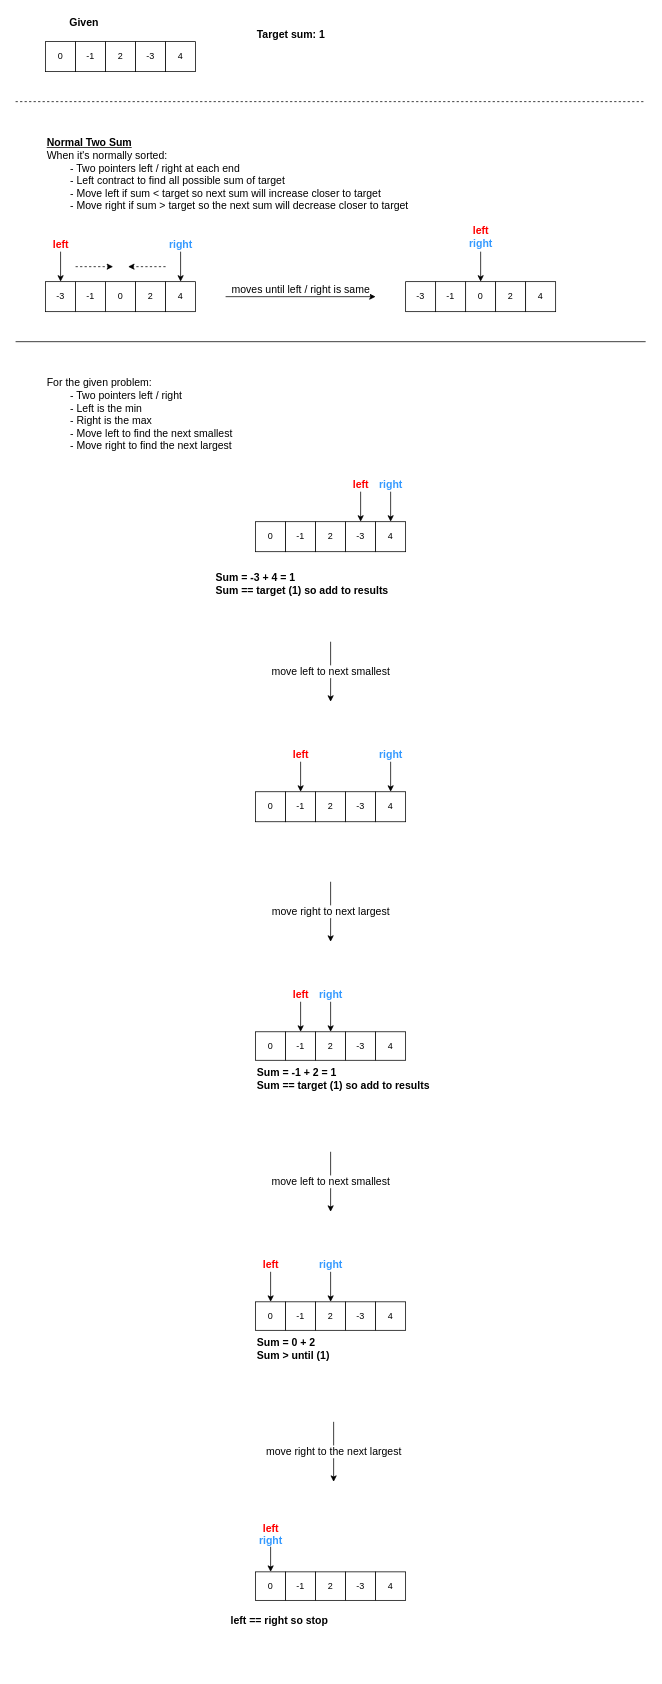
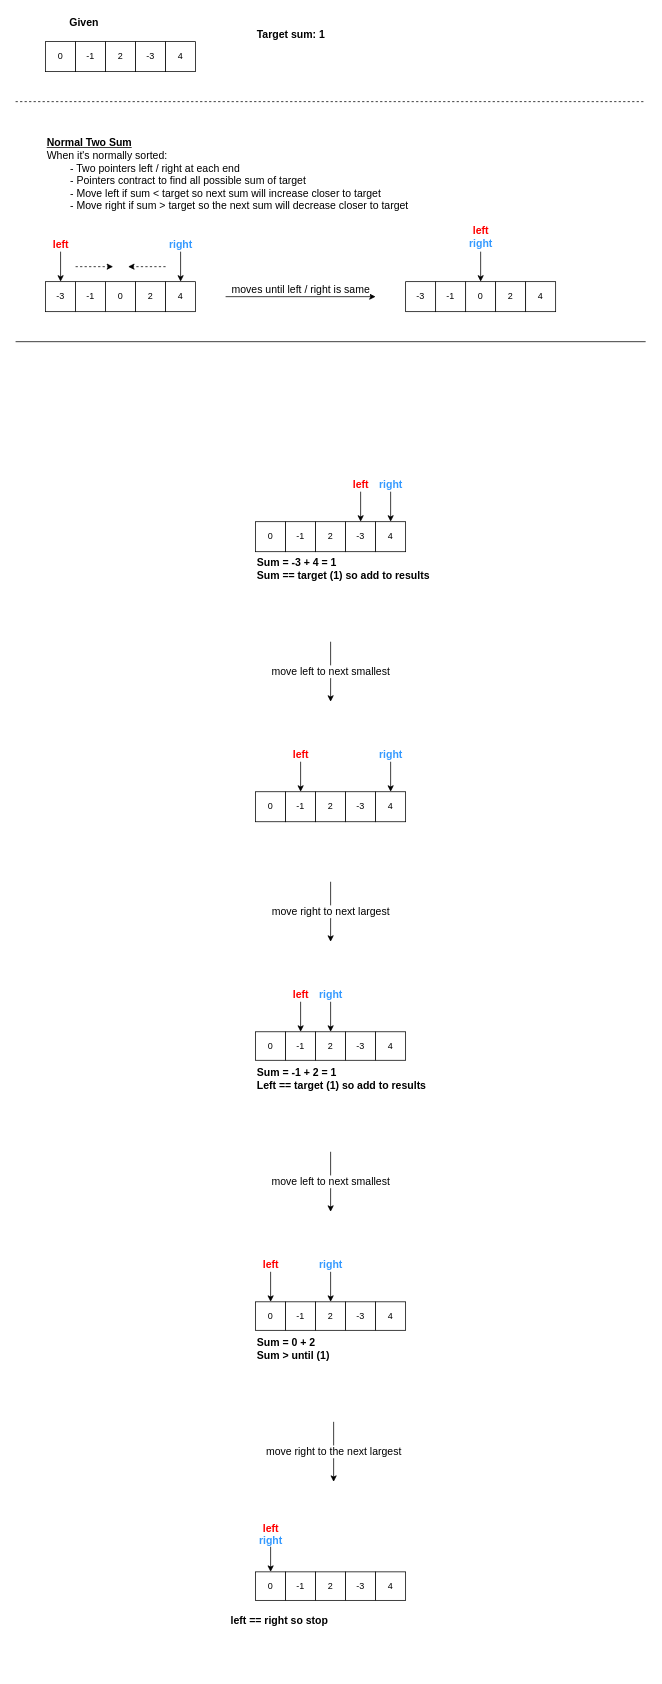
  <mxCell id="0" />
  <mxCell id="1" parent="0" />
  <mxCell id="2" value="0" style="rounded=0;whiteSpace=wrap;html=1;" parent="1" vertex="1"><mxGeometry x="60" y="55" width="40" height="40" as="geometry" /></mxCell>
  <mxCell id="3" value="-1" style="rounded=0;whiteSpace=wrap;html=1;" parent="1" vertex="1"><mxGeometry x="100" y="55" width="40" height="40" as="geometry" /></mxCell>
  <mxCell id="4" value="2" style="rounded=0;whiteSpace=wrap;html=1;" parent="1" vertex="1"><mxGeometry x="140" y="55" width="40" height="40" as="geometry" /></mxCell>
  <mxCell id="5" value="-3" style="rounded=0;whiteSpace=wrap;html=1;" parent="1" vertex="1"><mxGeometry x="180" y="55" width="40" height="40" as="geometry" /></mxCell>
  <mxCell id="6" value="4" style="rounded=0;whiteSpace=wrap;html=1;" parent="1" vertex="1"><mxGeometry x="220" y="55" width="40" height="40" as="geometry" /></mxCell>
  <mxCell id="7" value="Given" style="text;html=1;strokeColor=none;fillColor=none;align=left;verticalAlign=middle;whiteSpace=wrap;rounded=0;fontStyle=1;fontSize=14;" parent="1" vertex="1"><mxGeometry x="90" y="20" width="40" height="20" as="geometry" /></mxCell>
  <mxCell id="8" value="0" style="rounded=0;whiteSpace=wrap;html=1;" parent="1" vertex="1"><mxGeometry x="140" y="375" width="40" height="40" as="geometry" /></mxCell>
  <mxCell id="9" value="-1" style="rounded=0;whiteSpace=wrap;html=1;" parent="1" vertex="1"><mxGeometry x="100" y="375" width="40" height="40" as="geometry" /></mxCell>
  <mxCell id="10" value="2" style="rounded=0;whiteSpace=wrap;html=1;" parent="1" vertex="1"><mxGeometry x="180" y="375" width="40" height="40" as="geometry" /></mxCell>
  <mxCell id="11" value="-3" style="rounded=0;whiteSpace=wrap;html=1;" parent="1" vertex="1"><mxGeometry x="60" y="375" width="40" height="40" as="geometry" /></mxCell>
  <mxCell id="12" value="4" style="rounded=0;whiteSpace=wrap;html=1;" parent="1" vertex="1"><mxGeometry x="220" y="375" width="40" height="40" as="geometry" /></mxCell>
- <mxCell id="13" value="&lt;span&gt;&lt;b&gt;&lt;u&gt;Normal Two Sum&lt;/u&gt;&lt;/b&gt;&lt;br&gt;When it's normally sorted:&lt;br&gt;&lt;span style=&quot;white-space: pre&quot;&gt;&#09;&lt;/span&gt;- Two pointers left / right at each end&lt;br&gt;&lt;span style=&quot;white-space: pre&quot;&gt;&#09;&lt;/span&gt;- Left contract to find all possible sum of target&lt;br&gt;&lt;span style=&quot;white-space: pre&quot;&gt;&#09;&lt;/span&gt;- Move left if sum &amp;lt; target so next sum will increase closer to target&lt;br&gt;&lt;span style=&quot;white-space: pre&quot;&gt;&#09;&lt;/span&gt;- Move right if sum &amp;gt; target so the next sum will decrease closer to target&amp;nbsp;&lt;/span&gt;" style="text;html=1;strokeColor=none;fillColor=none;align=left;verticalAlign=top;whiteSpace=wrap;rounded=0;fontStyle=0;fontSize=14;spacingTop=0;" parent="1" vertex="1"><mxGeometry x="60" y="175" width="800" height="120" as="geometry" /></mxCell>
+ <mxCell id="13" value="&lt;span&gt;&lt;b&gt;&lt;u&gt;Normal Two Sum&lt;/u&gt;&lt;/b&gt;&lt;br&gt;When it's normally sorted:&lt;br&gt;&lt;span style=&quot;white-space: pre&quot;&gt;&#09;&lt;/span&gt;- Two pointers left / right at each end&lt;br&gt;&lt;span style=&quot;white-space: pre&quot;&gt;&#09;&lt;/span&gt;- Pointers contract to find all possible sum of target&lt;br&gt;&lt;span style=&quot;white-space: pre&quot;&gt;&#09;&lt;/span&gt;- Move left if sum &amp;lt; target so next sum will increase closer to target&lt;br&gt;&lt;span style=&quot;white-space: pre&quot;&gt;&#09;&lt;/span&gt;- Move right if sum &amp;gt; target so the next sum will decrease closer to target&amp;nbsp;&lt;/span&gt;" style="text;html=1;strokeColor=none;fillColor=none;align=left;verticalAlign=top;whiteSpace=wrap;rounded=0;fontStyle=0;fontSize=14;spacingTop=0;" parent="1" vertex="1"><mxGeometry x="60" y="175" width="800" height="120" as="geometry" /></mxCell>
  <mxCell id="14" value="&lt;font color=&quot;#ff0000&quot;&gt;left&lt;/font&gt;" style="endArrow=classic;html=1;fontStyle=1;fontSize=14;" parent="1" edge="1"><mxGeometry x="-1" y="-10" width="50" height="50" relative="1" as="geometry"><mxPoint x="80" y="335" as="sourcePoint" /><mxPoint x="80" y="375" as="targetPoint" /><mxPoint x="10" y="-10" as="offset" /></mxGeometry></mxCell>
  <mxCell id="15" value="&lt;font color=&quot;#3399ff&quot;&gt;right&lt;/font&gt;" style="endArrow=classic;html=1;entryX=0.5;entryY=0;entryDx=0;entryDy=0;fontStyle=1;fontSize=14;" parent="1" target="12" edge="1"><mxGeometry x="-1" y="-10" width="50" height="50" relative="1" as="geometry"><mxPoint x="240" y="335" as="sourcePoint" /><mxPoint x="259" y="375" as="targetPoint" /><mxPoint x="10" y="-10" as="offset" /></mxGeometry></mxCell>
  <mxCell id="16" value="" style="endArrow=classic;html=1;fontSize=14;dashed=1;" parent="1" edge="1"><mxGeometry width="50" height="50" relative="1" as="geometry"><mxPoint x="100" y="355" as="sourcePoint" /><mxPoint x="150" y="355" as="targetPoint" /></mxGeometry></mxCell>
  <mxCell id="17" value="" style="endArrow=classic;html=1;fontSize=14;dashed=1;" parent="1" edge="1"><mxGeometry width="50" height="50" relative="1" as="geometry"><mxPoint x="220" y="355" as="sourcePoint" /><mxPoint x="170" y="355" as="targetPoint" /></mxGeometry></mxCell>
  <mxCell id="18" value="0" style="rounded=0;whiteSpace=wrap;html=1;" parent="1" vertex="1"><mxGeometry x="620" y="375" width="40" height="40" as="geometry" /></mxCell>
  <mxCell id="19" value="-1" style="rounded=0;whiteSpace=wrap;html=1;" parent="1" vertex="1"><mxGeometry x="580" y="375" width="40" height="40" as="geometry" /></mxCell>
  <mxCell id="20" value="2" style="rounded=0;whiteSpace=wrap;html=1;" parent="1" vertex="1"><mxGeometry x="660" y="375" width="40" height="40" as="geometry" /></mxCell>
  <mxCell id="21" value="-3" style="rounded=0;whiteSpace=wrap;html=1;" parent="1" vertex="1"><mxGeometry x="540" y="375" width="40" height="40" as="geometry" /></mxCell>
  <mxCell id="22" value="4" style="rounded=0;whiteSpace=wrap;html=1;" parent="1" vertex="1"><mxGeometry x="700" y="375" width="40" height="40" as="geometry" /></mxCell>
  <mxCell id="23" value="&lt;font color=&quot;#ff0000&quot;&gt;left&lt;/font&gt;&lt;br&gt;&lt;font color=&quot;#3399ff&quot;&gt;right&lt;/font&gt;" style="endArrow=classic;html=1;entryX=0.5;entryY=0;entryDx=0;entryDy=0;fontStyle=1;fontSize=14;" parent="1" target="18" edge="1"><mxGeometry x="-1" y="-20" width="50" height="50" relative="1" as="geometry"><mxPoint x="640" y="335" as="sourcePoint" /><mxPoint x="1060" y="445" as="targetPoint" /><mxPoint x="20" y="-20" as="offset" /></mxGeometry></mxCell>
  <mxCell id="24" value="moves until left / right is same" style="endArrow=classic;html=1;fontSize=14;" parent="1" edge="1"><mxGeometry y="10" width="50" height="50" relative="1" as="geometry"><mxPoint x="300" y="395" as="sourcePoint" /><mxPoint x="500" y="395" as="targetPoint" /><mxPoint as="offset" /></mxGeometry></mxCell>
- <mxCell id="25" value="For the given problem:&lt;br&gt;&lt;span style=&quot;white-space: pre&quot;&gt;&#09;&lt;/span&gt;- Two pointers left / right&lt;br&gt;&lt;span style=&quot;white-space: pre&quot;&gt;&#09;&lt;/span&gt;- Left is the min&lt;br&gt;&lt;span style=&quot;white-space: pre&quot;&gt;&#09;&lt;/span&gt;- Right is the max&lt;br&gt;&lt;span style=&quot;white-space: pre&quot;&gt;&#09;&lt;/span&gt;- Move left to find the next smallest&lt;br&gt;&lt;span style=&quot;white-space: pre&quot;&gt;&#09;&lt;/span&gt;- Move right to find the next largest" style="text;html=1;strokeColor=none;fillColor=none;align=left;verticalAlign=top;whiteSpace=wrap;rounded=0;fontStyle=0;fontSize=14;" parent="1" vertex="1"><mxGeometry x="60" y="495" width="480" height="120" as="geometry" /></mxCell>
  <mxCell id="26" value="0" style="rounded=0;whiteSpace=wrap;html=1;" parent="1" vertex="1"><mxGeometry x="340" y="695" width="40" height="40" as="geometry" /></mxCell>
  <mxCell id="27" value="-1" style="rounded=0;whiteSpace=wrap;html=1;" parent="1" vertex="1"><mxGeometry x="380" y="695" width="40" height="40" as="geometry" /></mxCell>
  <mxCell id="28" value="2" style="rounded=0;whiteSpace=wrap;html=1;" parent="1" vertex="1"><mxGeometry x="420" y="695" width="40" height="40" as="geometry" /></mxCell>
  <mxCell id="29" value="-3" style="rounded=0;whiteSpace=wrap;html=1;" parent="1" vertex="1"><mxGeometry x="460" y="695" width="40" height="40" as="geometry" /></mxCell>
  <mxCell id="30" value="4" style="rounded=0;whiteSpace=wrap;html=1;" parent="1" vertex="1"><mxGeometry x="500" y="695" width="40" height="40" as="geometry" /></mxCell>
  <mxCell id="31" value="" style="endArrow=none;html=1;fontSize=14;" parent="1" edge="1"><mxGeometry width="50" height="50" relative="1" as="geometry"><mxPoint y="455" as="sourcePoint" x="20" /><mxPoint x="860" y="455" as="targetPoint" /></mxGeometry></mxCell>
  <mxCell id="32" value="" style="endArrow=none;dashed=1;html=1;fontSize=14;" parent="1" edge="1"><mxGeometry width="50" height="50" relative="1" as="geometry"><mxPoint y="135" as="sourcePoint" x="20" /><mxPoint x="860" y="135" as="targetPoint" /></mxGeometry></mxCell>
  <mxCell id="33" value="&lt;font color=&quot;#ff0000&quot;&gt;left&lt;/font&gt;" style="endArrow=classic;html=1;entryX=0.5;entryY=0;entryDx=0;entryDy=0;fontStyle=1;fontSize=14;" parent="1" target="29" edge="1"><mxGeometry x="-1" y="-10" width="50" height="50" relative="1" as="geometry"><mxPoint x="480" y="655" as="sourcePoint" /><mxPoint x="360" y="675" as="targetPoint" /><mxPoint x="10" y="-10" as="offset" /></mxGeometry></mxCell>
  <mxCell id="34" value="&lt;font color=&quot;#3399ff&quot;&gt;right&lt;/font&gt;" style="endArrow=classic;html=1;entryX=0.5;entryY=0;entryDx=0;entryDy=0;fontStyle=1;fontSize=14;" parent="1" target="30" edge="1"><mxGeometry x="-1" y="-10" width="50" height="50" relative="1" as="geometry"><mxPoint x="520" y="655" as="sourcePoint" /><mxPoint x="549" y="385" as="targetPoint" /><mxPoint x="10" y="-10" as="offset" /></mxGeometry></mxCell>
  <mxCell id="35" value="0" style="rounded=0;whiteSpace=wrap;html=1;" parent="1" vertex="1"><mxGeometry x="340" y="1055" width="40" height="40" as="geometry" /></mxCell>
  <mxCell id="36" value="-1" style="rounded=0;whiteSpace=wrap;html=1;" parent="1" vertex="1"><mxGeometry x="380" y="1055" width="40" height="40" as="geometry" /></mxCell>
  <mxCell id="37" value="2" style="rounded=0;whiteSpace=wrap;html=1;" parent="1" vertex="1"><mxGeometry x="420" y="1055" width="40" height="40" as="geometry" /></mxCell>
  <mxCell id="38" value="-3" style="rounded=0;whiteSpace=wrap;html=1;" parent="1" vertex="1"><mxGeometry x="460" y="1055" width="40" height="40" as="geometry" /></mxCell>
  <mxCell id="39" value="4" style="rounded=0;whiteSpace=wrap;html=1;" parent="1" vertex="1"><mxGeometry x="500" y="1055" width="40" height="40" as="geometry" /></mxCell>
  <mxCell id="40" value="&lt;font color=&quot;#ff0000&quot;&gt;left&lt;/font&gt;" style="endArrow=classic;html=1;fontStyle=1;fontSize=14;" parent="1" edge="1"><mxGeometry x="-1" y="-10" width="50" height="50" relative="1" as="geometry"><mxPoint x="400" y="1015" as="sourcePoint" /><mxPoint x="400" y="1055" as="targetPoint" /><mxPoint x="10" y="-10" as="offset" /></mxGeometry></mxCell>
  <mxCell id="41" value="&lt;font color=&quot;#3399ff&quot;&gt;right&lt;/font&gt;" style="endArrow=classic;html=1;entryX=0.5;entryY=0;entryDx=0;entryDy=0;fontStyle=1;fontSize=14;" parent="1" target="39" edge="1"><mxGeometry x="-1" y="-10" width="50" height="50" relative="1" as="geometry"><mxPoint x="520" y="1015" as="sourcePoint" /><mxPoint x="549" y="745" as="targetPoint" /><mxPoint x="10" y="-10" as="offset" /></mxGeometry></mxCell>
  <mxCell id="42" value="Target sum: 1" style="text;html=1;strokeColor=none;fillColor=none;align=left;verticalAlign=middle;whiteSpace=wrap;rounded=0;fontStyle=1;fontSize=14;" parent="1" vertex="1"><mxGeometry x="340" y="35" width="110" height="20" as="geometry" /></mxCell>
- <mxCell id="43" value="Sum = -3 + 4 = 1&lt;br&gt;Sum == target (1) so add to results" style="text;html=1;strokeColor=none;fillColor=none;align=left;verticalAlign=top;whiteSpace=wrap;rounded=0;fontSize=14;fontStyle=1" parent="1" vertex="1"><mxGeometry x="285" y="755" width="240" height="80" as="geometry" /></mxCell>
+ <mxCell id="43" value="Sum = -3 + 4 = 1&lt;br&gt;Sum == target (1) so add to results" style="text;html=1;strokeColor=none;fillColor=none;align=left;verticalAlign=top;whiteSpace=wrap;rounded=0;fontSize=14;fontStyle=1" parent="1" vertex="1"><mxGeometry x="340" y="735" width="240" height="80" as="geometry" /></mxCell>
  <mxCell id="44" value="move left to next smallest" style="endArrow=classic;html=1;fontSize=14;" parent="1" edge="1"><mxGeometry width="50" height="50" relative="1" as="geometry"><mxPoint x="440" y="855" as="sourcePoint" /><mxPoint x="440" y="935" as="targetPoint" /><mxPoint as="offset" /></mxGeometry></mxCell>
  <mxCell id="45" value="0" style="rounded=0;whiteSpace=wrap;html=1;" parent="1" vertex="1"><mxGeometry x="340" y="1375" width="40" height="38" as="geometry" /></mxCell>
  <mxCell id="46" value="-1" style="rounded=0;whiteSpace=wrap;html=1;" parent="1" vertex="1"><mxGeometry x="380" y="1375" width="40" height="38" as="geometry" /></mxCell>
  <mxCell id="47" value="2" style="rounded=0;whiteSpace=wrap;html=1;" parent="1" vertex="1"><mxGeometry x="420" y="1375" width="40" height="38" as="geometry" /></mxCell>
  <mxCell id="48" value="-3" style="rounded=0;whiteSpace=wrap;html=1;" parent="1" vertex="1"><mxGeometry x="460" y="1375" width="40" height="38" as="geometry" /></mxCell>
  <mxCell id="49" value="4" style="rounded=0;whiteSpace=wrap;html=1;" parent="1" vertex="1"><mxGeometry x="500" y="1375" width="40" height="38" as="geometry" /></mxCell>
  <mxCell id="50" value="&lt;font color=&quot;#ff0000&quot;&gt;left&lt;/font&gt;" style="endArrow=classic;html=1;fontStyle=1;fontSize=14;" parent="1" edge="1"><mxGeometry x="-1" y="-10" width="50" height="50" relative="1" as="geometry"><mxPoint x="400" y="1335" as="sourcePoint" /><mxPoint x="400" y="1375" as="targetPoint" /><mxPoint x="10" y="-10" as="offset" /></mxGeometry></mxCell>
  <mxCell id="51" value="&lt;font color=&quot;#3399ff&quot;&gt;right&lt;/font&gt;" style="endArrow=classic;html=1;fontStyle=1;fontSize=14;" parent="1" edge="1"><mxGeometry x="-1" y="-10" width="50" height="50" relative="1" as="geometry"><mxPoint x="440" y="1335" as="sourcePoint" /><mxPoint x="440" y="1375" as="targetPoint" /><mxPoint x="10" y="-10" as="offset" /></mxGeometry></mxCell>
- <mxCell id="52" value="Sum = -1 + 2 = 1&lt;br&gt;Sum == target (1) so add to results" style="text;html=1;strokeColor=none;fillColor=none;align=left;verticalAlign=top;whiteSpace=wrap;rounded=0;fontSize=14;fontStyle=1" parent="1" vertex="1"><mxGeometry x="340" y="1415" width="240" height="78" as="geometry" /></mxCell>
+ <mxCell id="52" value="Sum = -1 + 2 = 1&lt;br&gt;Left == target (1) so add to results" style="text;html=1;strokeColor=none;fillColor=none;align=left;verticalAlign=top;whiteSpace=wrap;rounded=0;fontSize=14;fontStyle=1" parent="1" vertex="1"><mxGeometry x="340" y="1415" width="240" height="78" as="geometry" /></mxCell>
  <mxCell id="53" value="0" style="rounded=0;whiteSpace=wrap;html=1;" parent="1" vertex="1"><mxGeometry x="340" y="1735" width="40" height="38" as="geometry" /></mxCell>
  <mxCell id="54" value="-1" style="rounded=0;whiteSpace=wrap;html=1;" parent="1" vertex="1"><mxGeometry x="380" y="1735" width="40" height="38" as="geometry" /></mxCell>
  <mxCell id="55" value="2" style="rounded=0;whiteSpace=wrap;html=1;" parent="1" vertex="1"><mxGeometry x="420" y="1735" width="40" height="38" as="geometry" /></mxCell>
  <mxCell id="56" value="-3" style="rounded=0;whiteSpace=wrap;html=1;" parent="1" vertex="1"><mxGeometry x="460" y="1735" width="40" height="38" as="geometry" /></mxCell>
  <mxCell id="57" value="4" style="rounded=0;whiteSpace=wrap;html=1;" parent="1" vertex="1"><mxGeometry x="500" y="1735" width="40" height="38" as="geometry" /></mxCell>
  <mxCell id="58" value="&lt;font color=&quot;#ff0000&quot;&gt;left&lt;/font&gt;" style="endArrow=classic;html=1;fontStyle=1;fontSize=14;entryX=0.5;entryY=0;entryDx=0;entryDy=0;" parent="1" target="53" edge="1"><mxGeometry x="-1" y="-10" width="50" height="50" relative="1" as="geometry"><mxPoint x="360" y="1695" as="sourcePoint" /><mxPoint x="400" y="1735" as="targetPoint" /><mxPoint x="10" y="-10" as="offset" /></mxGeometry></mxCell>
  <mxCell id="59" value="&lt;font color=&quot;#3399ff&quot;&gt;right&lt;/font&gt;" style="endArrow=classic;html=1;fontStyle=1;fontSize=14;entryX=0.5;entryY=0;entryDx=0;entryDy=0;" parent="1" target="55" edge="1"><mxGeometry x="-1" y="-10" width="50" height="50" relative="1" as="geometry"><mxPoint x="440" y="1695" as="sourcePoint" /><mxPoint x="440" y="1735" as="targetPoint" /><mxPoint x="10" y="-10" as="offset" /></mxGeometry></mxCell>
  <mxCell id="60" value="Sum = 0 + 2&lt;br&gt;Sum &amp;gt; until (1)" style="text;html=1;strokeColor=none;fillColor=none;align=left;verticalAlign=top;whiteSpace=wrap;rounded=0;fontSize=14;fontStyle=1" parent="1" vertex="1"><mxGeometry x="340" y="1775" width="240" height="78" as="geometry" /></mxCell>
  <mxCell id="61" value="move right to next largest" style="endArrow=classic;html=1;fontSize=14;" parent="1" edge="1"><mxGeometry width="50" height="50" relative="1" as="geometry"><mxPoint x="440" y="1175" as="sourcePoint" /><mxPoint x="440" y="1255" as="targetPoint" /><mxPoint as="offset" /></mxGeometry></mxCell>
  <mxCell id="62" value="move left to next smallest" style="endArrow=classic;html=1;fontSize=14;" parent="1" edge="1"><mxGeometry width="50" height="50" relative="1" as="geometry"><mxPoint x="440" y="1535" as="sourcePoint" /><mxPoint x="440" y="1615" as="targetPoint" /><mxPoint as="offset" /></mxGeometry></mxCell>
  <mxCell id="63" value="move right to the next largest" style="endArrow=classic;html=1;fontSize=14;" parent="1" edge="1"><mxGeometry width="50" height="50" relative="1" as="geometry"><mxPoint x="444" y="1895" as="sourcePoint" /><mxPoint x="444" y="1975" as="targetPoint" /><mxPoint as="offset" /></mxGeometry></mxCell>
  <mxCell id="64" value="0" style="rounded=0;whiteSpace=wrap;html=1;" parent="1" vertex="1"><mxGeometry x="340" y="2095" width="40" height="38" as="geometry" /></mxCell>
  <mxCell id="65" value="-1" style="rounded=0;whiteSpace=wrap;html=1;" parent="1" vertex="1"><mxGeometry x="380" y="2095" width="40" height="38" as="geometry" /></mxCell>
  <mxCell id="66" value="2" style="rounded=0;whiteSpace=wrap;html=1;" parent="1" vertex="1"><mxGeometry x="420" y="2095" width="40" height="38" as="geometry" /></mxCell>
  <mxCell id="67" value="-3" style="rounded=0;whiteSpace=wrap;html=1;" parent="1" vertex="1"><mxGeometry x="460" y="2095" width="40" height="38" as="geometry" /></mxCell>
  <mxCell id="68" value="4" style="rounded=0;whiteSpace=wrap;html=1;" parent="1" vertex="1"><mxGeometry x="500" y="2095" width="40" height="38" as="geometry" /></mxCell>
  <mxCell id="69" value="left == right so stop" style="text;html=1;strokeColor=none;fillColor=none;align=left;verticalAlign=top;whiteSpace=wrap;rounded=0;fontSize=14;fontStyle=1" parent="1" vertex="1"><mxGeometry x="305" y="2145" width="240" height="78" as="geometry" /></mxCell>
  <mxCell id="70" value="&lt;font color=&quot;#ff0000&quot;&gt;left&lt;/font&gt;&lt;br&gt;&lt;font color=&quot;#3399ff&quot;&gt;right&lt;/font&gt;" style="endArrow=classic;html=1;fontStyle=1;fontSize=14;entryX=0.5;entryY=0;entryDx=0;entryDy=0;" parent="1" target="64" edge="1"><mxGeometry x="-1" y="-10" width="50" height="50" relative="1" as="geometry"><mxPoint x="360" y="2055" as="sourcePoint" /><mxPoint x="270" y="2131" as="targetPoint" /><mxPoint x="10" y="-10" as="offset" /></mxGeometry></mxCell>
